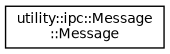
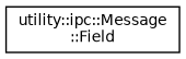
  digraph {
    rankdir=LR
-   n1 [color=black fillcolor=white fontname=Helvetica fontsize=10 height=0.2 label="utility::ipc::Message\l::Message" shape=record style=filled width=0.4]
+   n1 [color=black fillcolor=white fontname=Helvetica fontsize=10 height=0.2 label="utility::ipc::Message\l::Field" shape=record style=filled width=0.4]
  }
